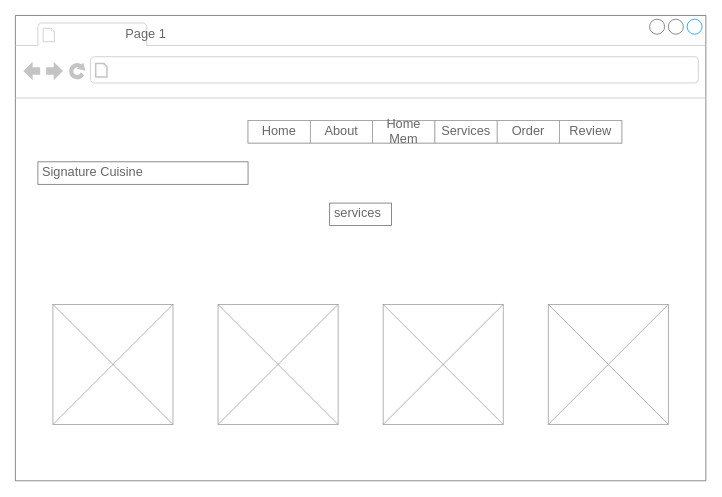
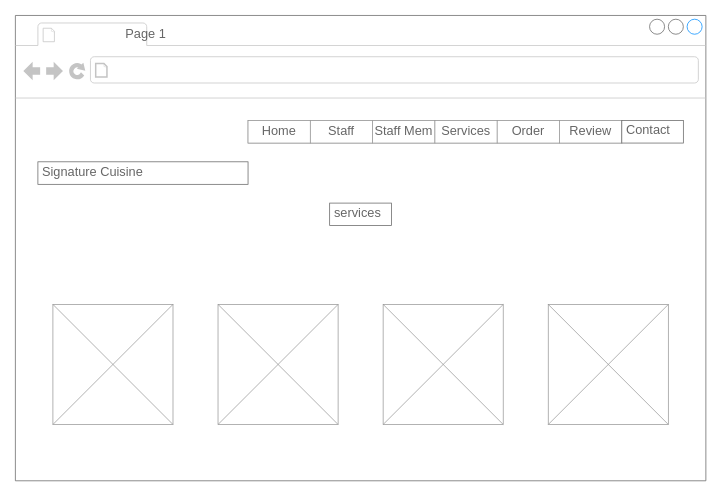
  <mxCell id="0" />
  <mxCell id="1" parent="0" />
  <mxCell id="2" value="" style="strokeWidth=1;shadow=0;dashed=0;align=center;html=1;shape=mxgraph.mockup.containers.browserWindow;rSize=0;strokeColor=#666666;strokeColor2=#008cff;strokeColor3=#c4c4c4;mainText=,;recursiveResize=0;" vertex="1" parent="1"><mxGeometry x="20" y="20" width="920" height="620" as="geometry" /></mxCell>
  <mxCell id="3" value="Page 1" style="strokeWidth=1;shadow=0;dashed=0;align=center;html=1;shape=mxgraph.mockup.containers.anchor;fontSize=17;fontColor=#666666;align=left;whiteSpace=wrap;" vertex="1" parent="2"><mxGeometry x="145" y="12" width="110" height="26" as="geometry" /></mxCell>
  <mxCell id="4" value="Signature Cuisine" style="strokeWidth=1;shadow=0;dashed=0;align=center;html=1;shape=mxgraph.mockup.text.textBox;fontColor=#666666;align=left;fontSize=17;spacingLeft=4;spacingTop=-3;whiteSpace=wrap;strokeColor=#666666;mainText=" vertex="1" parent="2"><mxGeometry x="30" y="195" width="280" height="30" as="geometry" /></mxCell>
  <mxCell id="5" value="services" style="strokeWidth=1;shadow=0;dashed=0;align=center;html=1;shape=mxgraph.mockup.text.textBox;fontColor=#666666;align=left;fontSize=17;spacingLeft=4;spacingTop=-3;whiteSpace=wrap;strokeColor=#666666;mainText=" vertex="1" parent="2"><mxGeometry x="418.75" y="250" width="82.5" height="30" as="geometry" /></mxCell>
  <mxCell id="6" value="" style="group" vertex="1" connectable="0" parent="2"><mxGeometry x="310" y="140" width="580" height="30" as="geometry" /></mxCell>
  <mxCell id="7" value="" style="strokeWidth=1;shadow=0;dashed=0;align=center;html=1;shape=mxgraph.mockup.forms.rrect;rSize=0;strokeColor=#999999;" vertex="1" parent="6"><mxGeometry width="498" height="30" as="geometry" /></mxCell>
  <mxCell id="8" value="Home" style="strokeColor=inherit;fillColor=inherit;gradientColor=inherit;strokeWidth=1;shadow=0;dashed=0;align=center;html=1;shape=mxgraph.mockup.forms.rrect;rSize=0;fontSize=17;fontColor=#666666;whiteSpace=wrap;" vertex="1" parent="7"><mxGeometry width="83" height="30" as="geometry" /></mxCell>
- <mxCell id="9" value="About" style="strokeColor=inherit;fillColor=inherit;gradientColor=inherit;strokeWidth=1;shadow=0;dashed=0;align=center;html=1;shape=mxgraph.mockup.forms.rrect;rSize=0;fontSize=17;fontColor=#666666;whiteSpace=wrap;" vertex="1" parent="7"><mxGeometry x="83" width="83" height="30" as="geometry" /></mxCell>
- <mxCell id="10" value="Home Mem" style="strokeColor=inherit;fillColor=inherit;gradientColor=inherit;strokeWidth=1;shadow=0;dashed=0;align=center;html=1;shape=mxgraph.mockup.forms.rrect;rSize=0;fontSize=17;fontColor=#666666;whiteSpace=wrap;" vertex="1" parent="7"><mxGeometry x="166" width="83" height="30" as="geometry" /></mxCell>
+ <mxCell id="9" value="Staff" style="strokeColor=inherit;fillColor=inherit;gradientColor=inherit;strokeWidth=1;shadow=0;dashed=0;align=center;html=1;shape=mxgraph.mockup.forms.rrect;rSize=0;fontSize=17;fontColor=#666666;whiteSpace=wrap;" vertex="1" parent="7"><mxGeometry x="83" width="83" height="30" as="geometry" /></mxCell>
+ <mxCell id="10" value="Staff Mem" style="strokeColor=inherit;fillColor=inherit;gradientColor=inherit;strokeWidth=1;shadow=0;dashed=0;align=center;html=1;shape=mxgraph.mockup.forms.rrect;rSize=0;fontSize=17;fontColor=#666666;whiteSpace=wrap;" vertex="1" parent="7"><mxGeometry x="166" width="83" height="30" as="geometry" /></mxCell>
  <mxCell id="11" value="Services" style="strokeColor=inherit;fillColor=inherit;gradientColor=inherit;strokeWidth=1;shadow=0;dashed=0;align=center;html=1;shape=mxgraph.mockup.forms.rrect;rSize=0;fontSize=17;fontColor=#666666;whiteSpace=wrap;" vertex="1" parent="7"><mxGeometry x="249" width="83" height="30" as="geometry" /></mxCell>
  <mxCell id="12" value="Order" style="strokeColor=inherit;fillColor=inherit;gradientColor=inherit;strokeWidth=1;shadow=0;dashed=0;align=center;html=1;shape=mxgraph.mockup.forms.rrect;rSize=0;fontSize=17;fontColor=#666666;whiteSpace=wrap;" vertex="1" parent="7"><mxGeometry x="332" width="83" height="30" as="geometry" /></mxCell>
  <mxCell id="13" value="Review" style="strokeColor=inherit;fillColor=inherit;gradientColor=inherit;strokeWidth=1;shadow=0;dashed=0;align=center;html=1;shape=mxgraph.mockup.forms.rrect;rSize=0;fontSize=17;fontColor=#666666;whiteSpace=wrap;" vertex="1" parent="7"><mxGeometry x="415" width="83" height="30" as="geometry" /></mxCell>
+ <mxCell id="14" value="Contact" style="strokeWidth=1;shadow=0;dashed=0;align=center;html=1;shape=mxgraph.mockup.text.textBox;fontColor=#666666;align=left;fontSize=17;spacingLeft=4;spacingTop=-3;whiteSpace=wrap;strokeColor=#666666;mainText=" vertex="1" parent="6"><mxGeometry x="498" width="82" height="30" as="geometry" /></mxCell>
  <mxCell id="15" value="" style="verticalLabelPosition=bottom;shadow=0;dashed=0;align=center;html=1;verticalAlign=top;strokeWidth=1;shape=mxgraph.mockup.graphics.simpleIcon;strokeColor=#999999;" vertex="1" parent="2"><mxGeometry x="50" y="385" width="160" height="160" as="geometry" /></mxCell>
  <mxCell id="16" value="" style="verticalLabelPosition=bottom;shadow=0;dashed=0;align=center;html=1;verticalAlign=top;strokeWidth=1;shape=mxgraph.mockup.graphics.simpleIcon;strokeColor=#999999;" vertex="1" parent="2"><mxGeometry x="270" y="385" width="160" height="160" as="geometry" /></mxCell>
  <mxCell id="17" value="" style="verticalLabelPosition=bottom;shadow=0;dashed=0;align=center;html=1;verticalAlign=top;strokeWidth=1;shape=mxgraph.mockup.graphics.simpleIcon;strokeColor=#999999;" vertex="1" parent="2"><mxGeometry x="490" y="385" width="160" height="160" as="geometry" /></mxCell>
  <mxCell id="18" value="" style="verticalLabelPosition=bottom;shadow=0;dashed=0;align=center;html=1;verticalAlign=top;strokeWidth=1;shape=mxgraph.mockup.graphics.simpleIcon;strokeColor=#999999;" vertex="1" parent="2"><mxGeometry x="710" y="385" width="160" height="160" as="geometry" /></mxCell>
